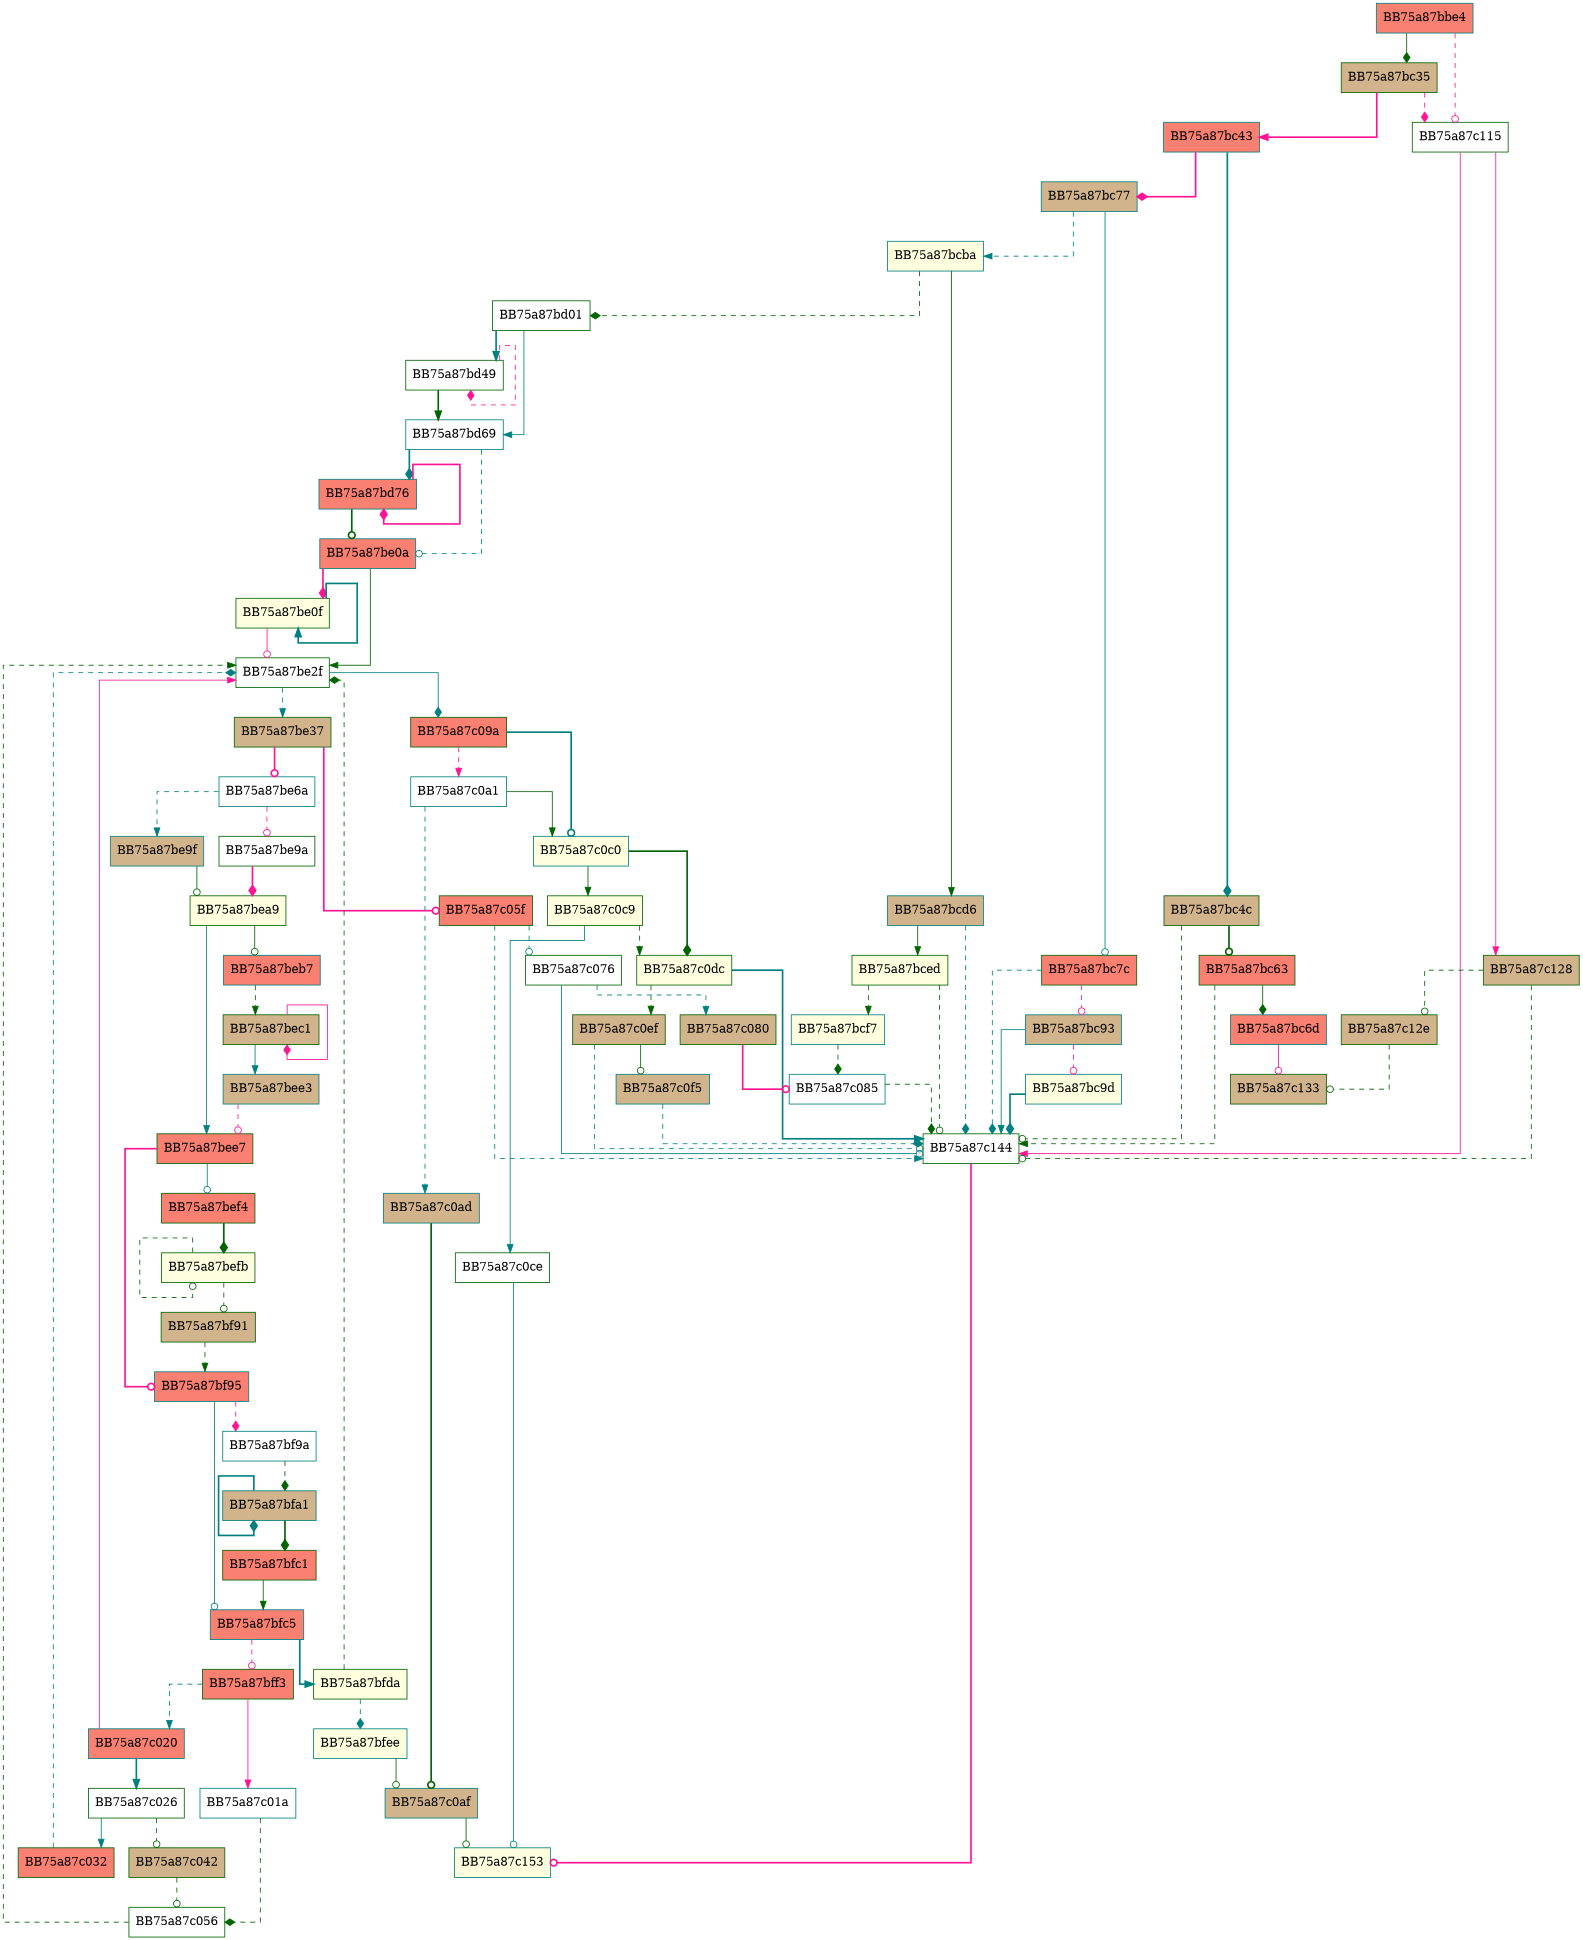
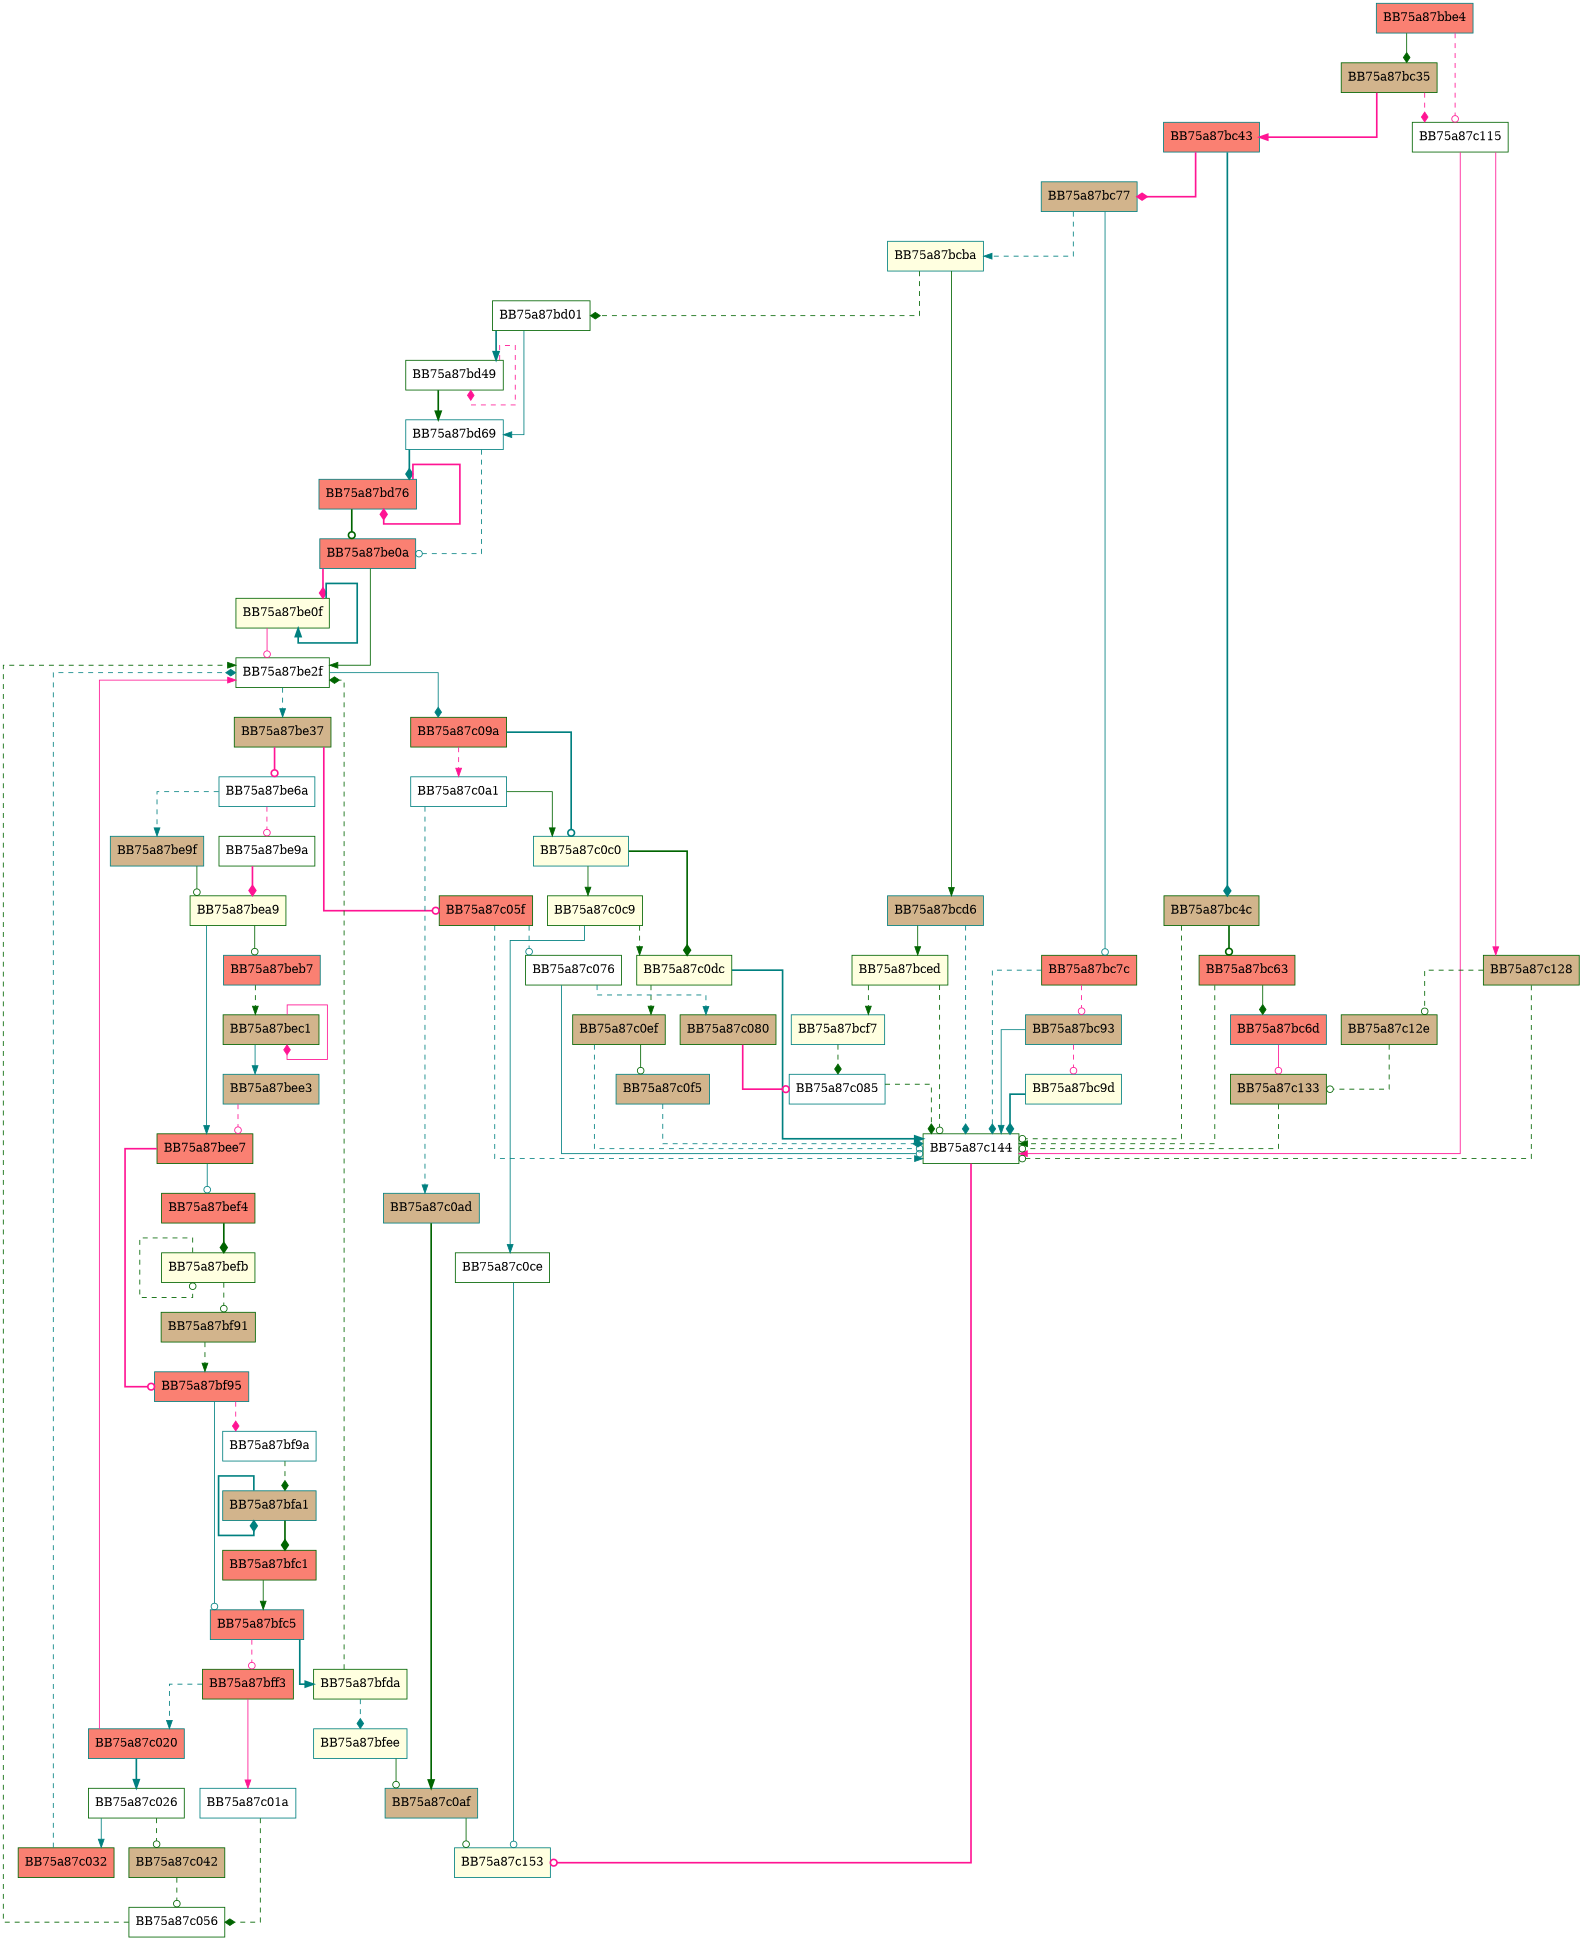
  digraph {
    splines=ortho
    node [color=darkgreen fillcolor=tan shape=box style=filled]
    edge [arrowhead=odot color=darkgreen style=dashed]
    BB75a87bbe4 [color=teal fillcolor=salmon]
    BB75a87c115 [fillcolor=white]
    BB75a87bc35
    BB75a87c144 [fillcolor=white]
    BB75a87c128
    BB75a87bc43 [color=teal fillcolor=salmon]
    BB75a87c153 [color=teal fillcolor=lightyellow]
    BB75a87c12e
    BB75a87bc77 [color=teal]
    BB75a87bc4c
    BB75a87bcba [color=teal fillcolor=lightyellow]
    BB75a87bc7c [fillcolor=salmon]
    BB75a87bc63 [fillcolor=salmon]
    BB75a87bd01 [fillcolor=white]
    BB75a87bcd6 [color=teal]
    BB75a87bc93 [color=teal]
    BB75a87bc6d [color=teal fillcolor=salmon]
    BB75a87c133
    BB75a87bd69 [color=teal fillcolor=white]
    BB75a87bd49 [fillcolor=white]
    BB75a87bced [fillcolor=lightyellow]
    BB75a87bc9d [color=teal fillcolor=lightyellow]
    BB75a87be0a [color=teal fillcolor=salmon]
    BB75a87bd76 [color=teal fillcolor=salmon]
    BB75a87bcf7 [color=teal fillcolor=lightyellow]
    BB75a87c085 [color=teal fillcolor=white]
    BB75a87be2f [fillcolor=white]
    BB75a87be0f [fillcolor=lightyellow]
    BB75a87c09a [fillcolor=salmon]
    BB75a87be37
    BB75a87c0c0 [color=teal fillcolor=lightyellow]
    BB75a87c0a1 [color=teal fillcolor=white]
    BB75a87c05f [fillcolor=salmon]
    BB75a87be6a [color=teal fillcolor=white]
    BB75a87c0dc [fillcolor=lightyellow]
    BB75a87c0c9 [fillcolor=lightyellow]
    BB75a87c0ad [color=teal]
    BB75a87c076 [fillcolor=white]
    BB75a87be9f [color=teal]
    BB75a87be9a [fillcolor=white]
    BB75a87c080
    BB75a87bea9 [fillcolor=lightyellow]
    BB75a87bee7 [fillcolor=salmon]
    BB75a87beb7 [color=teal fillcolor=salmon]
    BB75a87bf95 [color=teal fillcolor=salmon]
    BB75a87bef4 [fillcolor=salmon]
    BB75a87bec1
    BB75a87bfc5 [color=teal fillcolor=salmon]
    BB75a87bf9a [color=teal fillcolor=white]
    BB75a87befb [fillcolor=lightyellow]
    BB75a87bee3 [color=teal]
    BB75a87bff3 [fillcolor=salmon]
    BB75a87bfda [fillcolor=lightyellow]
    BB75a87bfa1 [color=teal]
    BB75a87bf91
    BB75a87c020 [color=teal fillcolor=salmon]
    BB75a87c01a [color=teal fillcolor=white]
    BB75a87bfee [color=teal fillcolor=lightyellow]
    BB75a87bfc1 [fillcolor=salmon]
    BB75a87c026 [fillcolor=white]
    BB75a87c056 [fillcolor=white]
    BB75a87c0af [color=teal]
    BB75a87c042
    BB75a87c032 [fillcolor=salmon]
    BB75a87c0ef
    BB75a87c0ce [fillcolor=white]
    BB75a87c0f5 [color=teal]
    BB75a87bbe4 -> BB75a87c115 [color=deeppink]
    BB75a87bbe4 -> BB75a87bc35 [arrowhead=diamond style=solid]
    BB75a87c115 -> BB75a87c144 [arrowhead=normal color=deeppink style=solid]
    BB75a87c115 -> BB75a87c128 [arrowhead=normal color=deeppink style=solid]
    BB75a87bc35 -> BB75a87c115 [arrowhead=diamond color=deeppink]
    BB75a87bc35 -> BB75a87bc43 [arrowhead=normal color=deeppink style=bold]
    BB75a87c144 -> BB75a87c153 [color=deeppink style=bold]
    BB75a87c128 -> BB75a87c144
    BB75a87c128 -> BB75a87c12e
    BB75a87bc43 -> BB75a87bc77 [arrowhead=diamond color=deeppink style=bold]
    BB75a87bc43 -> BB75a87bc4c [arrowhead=diamond color=teal style=bold]
    BB75a87c12e -> BB75a87c133
    BB75a87bc77 -> BB75a87bcba [arrowhead=normal color=teal]
    BB75a87bc77 -> BB75a87bc7c [color=teal style=solid]
    BB75a87bc4c -> BB75a87c144
    BB75a87bc4c -> BB75a87bc63 [style=bold]
    BB75a87bcba -> BB75a87bd01 [arrowhead=diamond]
    BB75a87bcba -> BB75a87bcd6 [arrowhead=normal style=solid]
    BB75a87bc7c -> BB75a87c144 [arrowhead=diamond color=teal]
    BB75a87bc7c -> BB75a87bc93 [color=deeppink]
    BB75a87bc63 -> BB75a87c144 [arrowhead=normal]
    BB75a87bc63 -> BB75a87bc6d [arrowhead=diamond style=solid]
    BB75a87bd01 -> BB75a87bd69 [arrowhead=normal color=teal style=solid]
    BB75a87bd01 -> BB75a87bd49 [arrowhead=normal color=teal style=bold]
    BB75a87bcd6 -> BB75a87c144 [arrowhead=diamond color=teal]
    BB75a87bcd6 -> BB75a87bced [arrowhead=normal style=solid]
    BB75a87bc93 -> BB75a87c144 [arrowhead=normal color=teal style=solid]
    BB75a87bc93 -> BB75a87bc9d [color=deeppink]
    BB75a87bc6d -> BB75a87c133 [color=deeppink style=solid]
+   BB75a87c133 -> BB75a87c144
    BB75a87bd69 -> BB75a87be0a [color=teal]
    BB75a87bd69 -> BB75a87bd76 [arrowhead=diamond color=teal style=bold]
    BB75a87bd49 -> BB75a87bd69 [arrowhead=normal style=bold]
    BB75a87bd49 -> BB75a87bd49 [arrowhead=diamond color=deeppink]
    BB75a87bced -> BB75a87c144
    BB75a87bced -> BB75a87bcf7 [arrowhead=normal]
    BB75a87bc9d -> BB75a87c144 [arrowhead=diamond color=teal style=bold]
    BB75a87be0a -> BB75a87be2f [arrowhead=normal style=solid]
    BB75a87be0a -> BB75a87be0f [arrowhead=diamond color=deeppink style=bold]
    BB75a87bd76 -> BB75a87be0a [style=bold]
    BB75a87bd76 -> BB75a87bd76 [arrowhead=diamond color=deeppink style=bold]
    BB75a87bcf7 -> BB75a87c085 [arrowhead=diamond]
    BB75a87c085 -> BB75a87c144 [arrowhead=diamond]
    BB75a87be2f -> BB75a87c09a [arrowhead=diamond color=teal style=solid]
    BB75a87be2f -> BB75a87be37 [arrowhead=normal color=teal]
    BB75a87be0f -> BB75a87be2f [color=deeppink style=solid]
    BB75a87be0f -> BB75a87be0f [arrowhead=normal color=teal style=bold]
    BB75a87c09a -> BB75a87c0c0 [color=teal style=bold]
    BB75a87c09a -> BB75a87c0a1 [arrowhead=normal color=deeppink]
    BB75a87be37 -> BB75a87c05f [color=deeppink style=bold]
    BB75a87be37 -> BB75a87be6a [color=deeppink style=bold]
    BB75a87c0c0 -> BB75a87c0dc [arrowhead=diamond style=bold]
    BB75a87c0c0 -> BB75a87c0c9 [arrowhead=normal style=solid]
    BB75a87c0a1 -> BB75a87c0c0 [arrowhead=normal style=solid]
    BB75a87c0a1 -> BB75a87c0ad [arrowhead=normal color=teal]
    BB75a87c05f -> BB75a87c144 [arrowhead=normal color=teal]
    BB75a87c05f -> BB75a87c076 [color=teal]
    BB75a87be6a -> BB75a87be9f [arrowhead=normal color=teal]
    BB75a87be6a -> BB75a87be9a [color=deeppink]
    BB75a87c0dc -> BB75a87c144 [arrowhead=normal color=teal style=bold]
    BB75a87c0dc -> BB75a87c0ef [arrowhead=normal]
    BB75a87c0c9 -> BB75a87c0dc [arrowhead=normal]
    BB75a87c0c9 -> BB75a87c0ce [arrowhead=normal color=teal style=solid]
-   BB75a87c0ad -> BB75a87c0af [style=bold]
+   BB75a87c0ad -> BB75a87c0af [arrowhead=normal style=bold]
    BB75a87c076 -> BB75a87c144 [color=teal style=solid]
    BB75a87c076 -> BB75a87c080 [arrowhead=normal color=teal]
    BB75a87be9f -> BB75a87bea9 [style=solid]
    BB75a87be9a -> BB75a87bea9 [arrowhead=diamond color=deeppink style=bold]
    BB75a87c080 -> BB75a87c085 [color=deeppink style=bold]
    BB75a87bea9 -> BB75a87bee7 [arrowhead=normal color=teal style=solid]
    BB75a87bea9 -> BB75a87beb7 [style=solid]
    BB75a87bee7 -> BB75a87bf95 [color=deeppink style=bold]
    BB75a87bee7 -> BB75a87bef4 [color=teal style=solid]
    BB75a87beb7 -> BB75a87bec1 [arrowhead=normal]
    BB75a87bf95 -> BB75a87bfc5 [color=teal style=solid]
    BB75a87bf95 -> BB75a87bf9a [arrowhead=diamond color=deeppink]
    BB75a87bef4 -> BB75a87befb [arrowhead=diamond style=bold]
    BB75a87bec1 -> BB75a87bec1 [arrowhead=diamond color=deeppink style=solid]
    BB75a87bec1 -> BB75a87bee3 [arrowhead=normal color=teal style=solid]
    BB75a87bfc5 -> BB75a87bff3 [color=deeppink]
    BB75a87bfc5 -> BB75a87bfda [arrowhead=normal color=teal style=bold]
    BB75a87bf9a -> BB75a87bfa1 [arrowhead=diamond]
    BB75a87befb -> BB75a87befb
    BB75a87befb -> BB75a87bf91
    BB75a87bee3 -> BB75a87bee7 [color=deeppink]
    BB75a87bff3 -> BB75a87c020 [arrowhead=normal color=teal]
    BB75a87bff3 -> BB75a87c01a [arrowhead=normal color=deeppink style=solid]
    BB75a87bfda -> BB75a87be2f [arrowhead=diamond]
    BB75a87bfda -> BB75a87bfee [arrowhead=diamond color=teal]
    BB75a87bfa1 -> BB75a87bfa1 [arrowhead=diamond color=teal style=bold]
    BB75a87bfa1 -> BB75a87bfc1 [arrowhead=diamond style=bold]
    BB75a87bf91 -> BB75a87bf95 [arrowhead=normal]
    BB75a87c020 -> BB75a87be2f [arrowhead=normal color=deeppink style=solid]
    BB75a87c020 -> BB75a87c026 [arrowhead=normal color=teal style=bold]
    BB75a87c01a -> BB75a87c056 [arrowhead=diamond]
    BB75a87bfee -> BB75a87c0af [style=solid]
    BB75a87bfc1 -> BB75a87bfc5 [arrowhead=normal style=solid]
    BB75a87c026 -> BB75a87c042
    BB75a87c026 -> BB75a87c032 [arrowhead=normal color=teal style=solid]
    BB75a87c056 -> BB75a87be2f [arrowhead=normal]
    BB75a87c0af -> BB75a87c153 [style=solid]
    BB75a87c042 -> BB75a87c056
    BB75a87c032 -> BB75a87be2f [arrowhead=diamond color=teal]
    BB75a87c0ef -> BB75a87c144 [color=teal]
    BB75a87c0ef -> BB75a87c0f5 [style=solid]
    BB75a87c0ce -> BB75a87c153 [color=teal style=solid]
    BB75a87c0f5 -> BB75a87c144 [arrowhead=diamond color=teal]
  }
